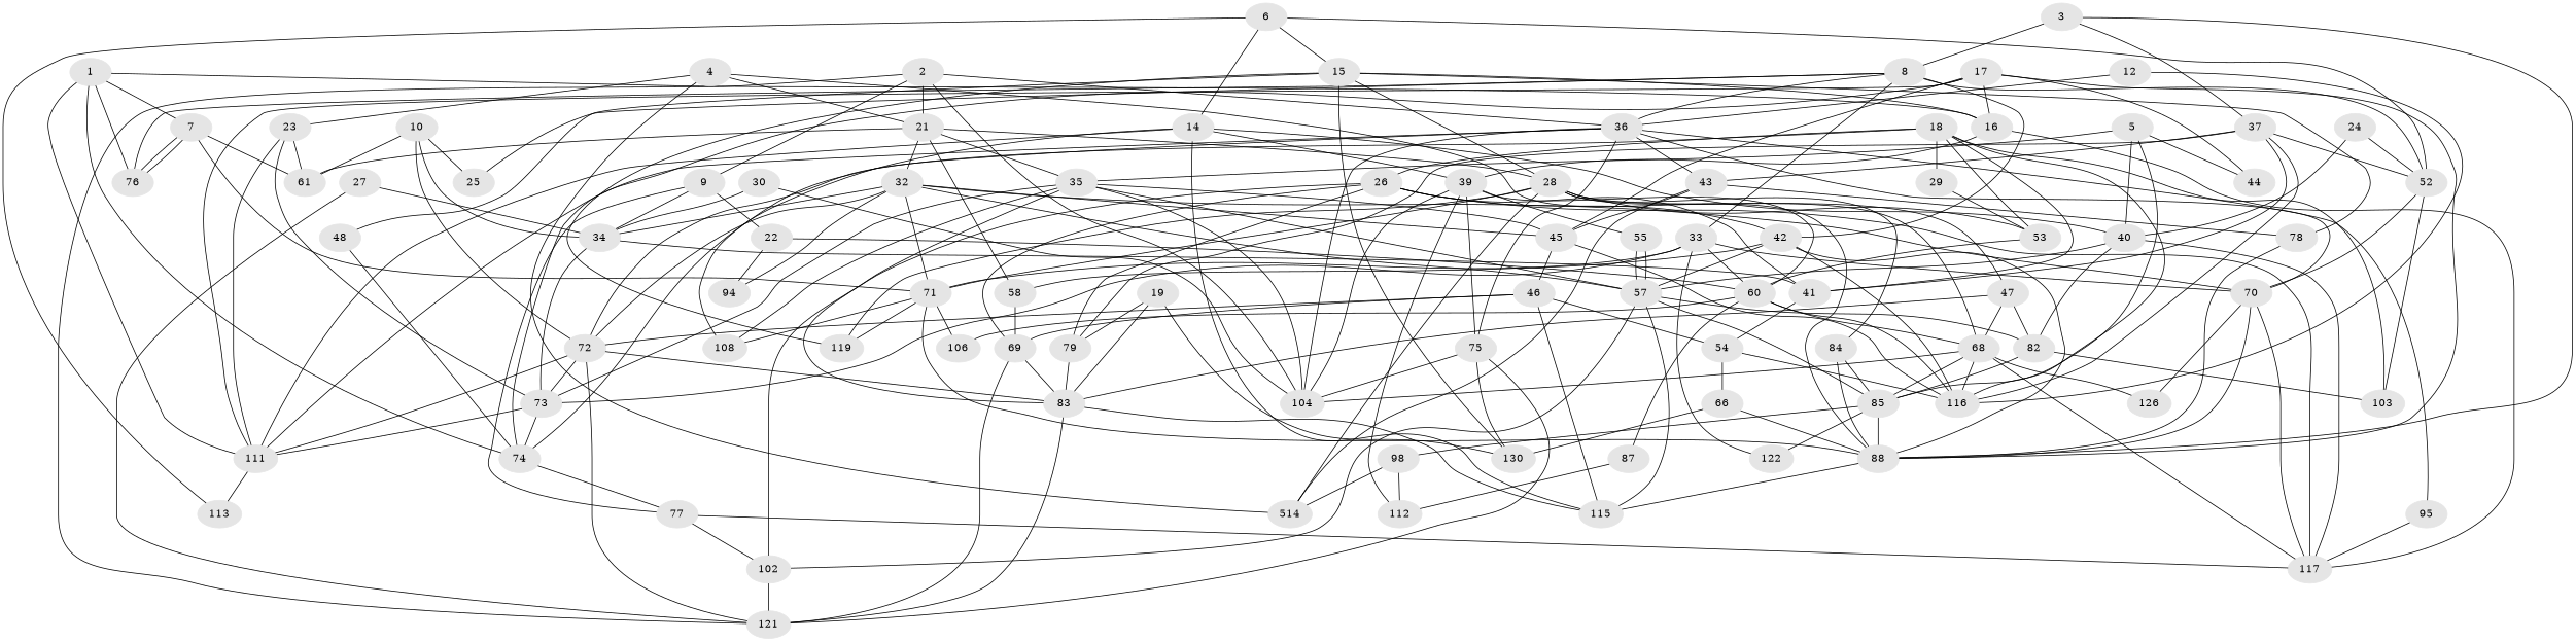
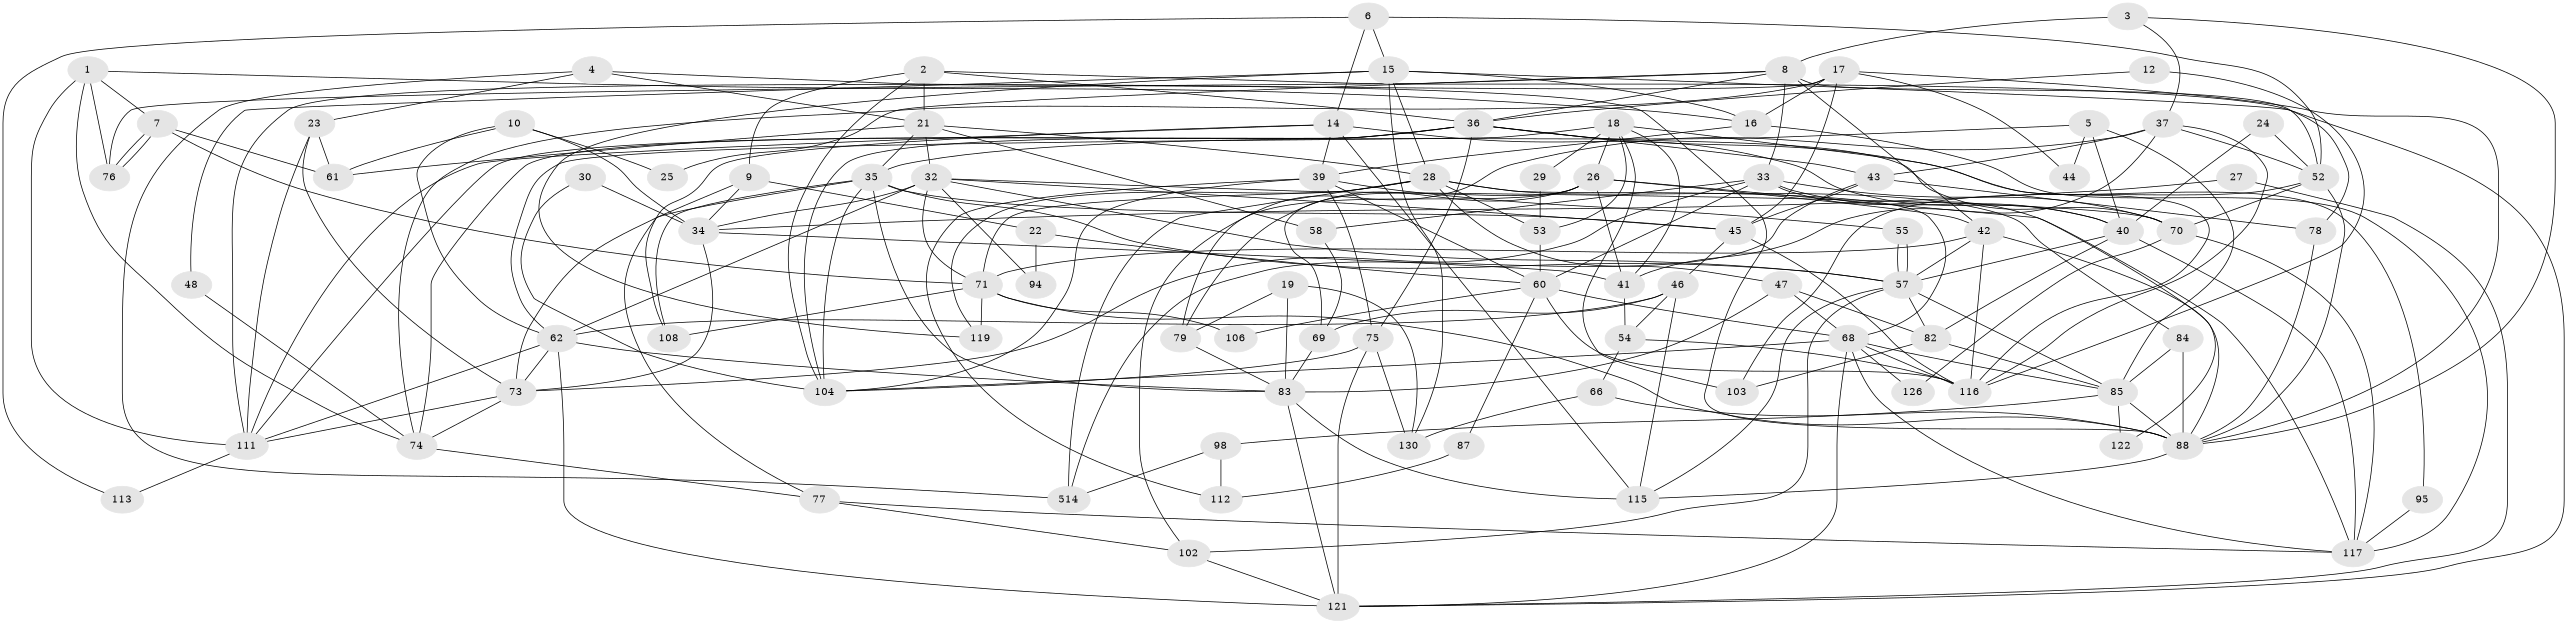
  graph {
    node [color=gray90 style=filled]
    7 [super="+80"]
    76
    61
    71 [super="+92"]
    1
    16 [super="+17"]
    74
    111 [super="+124"]
    39 [super="+51"]
    117 [super="+136"]
    77
    113
    2 [super="+125"]
    9
    21 [super="+133"]
    36 [super="+81"]
    104 [super="+128"]
    121 [super="+123"]
    22
    34 [super="+107"]
    35 [super="+67"]
    28 [super="+135"]
    32 [super="+93"]
    58
    70 [super="+129"]
    43
    75
    95
    3 [super="+138"]
    8 [super="+49"]
    37
    88 [super="+100"]
    52 [super="+62"]
    25
    33 [super="+65"]
    42 [super="+105"]
    116 [super="+132"]
    41 [super="+89"]
    79 [super="+101"]
    115
    4 [super="+96"]
    23
    n43 [label=514]
    73 [super="+131"]
    45 [super="+59"]
    108
    83 [super="+137"]
    57 [super="+134"]
    5
    40 [super="+139"]
    44
    85 [super="+94"]
    82 [super="+86"]
    122
    98
    6 [super="+120"]
    14 [super="+64"]
    15 [super="+38"]
    48
    78
    119
    130
    103
    106
    60 [super="+90"]
    n66 [label=94]
    102 [super="+110"]
    10 [super="+11"]
-   72 [super="+118"]
+   72 [super="+118" label=62]
    12
    n71 [label=17 super="+31"]
    46
    55
    112
    53 [super="+99"]
    47 [super="+127"]
    68 [super="+109"]
    84
    18 [super="+29"]
    n80 [label=29]
    26 [super="+63"]
    69
    54
    19
    87
    24
    27
    126
    30 [super="+56"]
    66 [super="+97"]
    7 -- 76
    7 -- 76
    7 -- 61
    7 -- 71
    71 -- 88
    71 -- 108
    71 -- 119
    71 -- 106
    1 -- 7
    1 -- 76
    1 -- 16
    1 -- 74
    1 -- 111
    16 -- 39
    16 -- 117
    74 -- 77
    111 -- 113
    39 -- 104
    39 -- 75
    39 -- 60
    39 -- 55
    39 -- 112
    77 -- 117
    77 -- 102
    2 -- 9
    2 -- 21
    2 -- 36
    2 -- 104
    2 -- 121
    9 -- 77
    9 -- 22
    9 -- 34
    21 -- 61
    21 -- 35
    21 -- 28
    21 -- 32
    21 -- 58
    36 -- 74
    36 -- 111
    36 -- 104
    36 -- 70
    36 -- 43
    36 -- 75
    36 -- 95
    22 -- 60
    22 -- n66
    34 -- 41
    34 -- 73
    35 -- 104
    35 -- 73
    35 -- 45
    35 -- 108
    35 -- 83
    35 -- 57
    28 -- 71
    28 -- n43
    28 -- 119
    28 -- 53
    28 -- 47
    28 -- 68
    28 -- 84
    32 -- 71
    32 -- 34
    32 -- 70
    32 -- 45
    32 -- 57
    32 -- n66
    32 -- 72
    58 -- 69
    70 -- 117
-   70 -- 88
+   52 -- 88
    70 -- 126
    43 -- n43
    43 -- 45
    43 -- 78
    75 -- 104
    75 -- 121
    75 -- 130
    95 -- 117
    3 -- 8 [weight=2]
    3 -- 37
    3 -- 88
    8 -- 76
    8 -- 36
    8 -- 52
    8 -- 25
    8 -- 33
    8 -- 42
    37 -- 43
    37 -- 52
    37 -- 116
    37 -- 41
    37 -- 79
    88 -- 115
    52 -- 70
    52 -- 103
    33 -- 58
    33 -- 70
    33 -- 73
+   33 -- 40
    33 -- 122
    33 -- 60
    42 -- 71
    42 -- 88
    42 -- 116
    42 -- 57
    41 -- 54
    79 -- 83
    4 -- 21
    4 -- 88
    4 -- 23
    4 -- n43
    23 -- 61
    23 -- 111
    23 -- 73
    73 -- 74
    73 -- 111
    45 -- 116
    45 -- 46
    83 -- 121
    83 -- 115
    57 -- 115
    57 -- 85
    57 -- 82
    57 -- 102
    5 -- 35
    5 -- 40
    5 -- 44
    5 -- 85
    40 -- 117
    40 -- 57
    40 -- 82
    85 -- 88
    85 -- 122
    85 -- 98
    82 -- 85
    82 -- 103
    98 -- n43
    98 -- 112
    6 -- 113
    6 -- 52
    6 -- 14
    6 -- 15
    14 -- 111
    14 -- 39
    14 -- 115
    14 -- 108
    14 -- 40
    15 -- 16
    15 -- 28
    15 -- 48
    15 -- 78
    15 -- 119
    15 -- 130
    48 -- 74
    78 -- 88
    60 -- 116
    60 -- 106
    60 -- 68
    60 -- 87
    102 -- 121
    10 -- 61
    10 -- 34
    10 -- 25
    10 -- 72
    72 -- 111
    72 -- 121
    72 -- 73
    72 -- 83
    12 -- 36
    12 -- 116
    n71 -- 16
    n71 -- 74
    n71 -- 111
    n71 -- 88
    n71 -- 45
    n71 -- 44
    46 -- 115
    46 -- 72
    46 -- 69
    46 -- 54
    55 -- 57
    55 -- 57
    53 -- 60
    47 -- 83
    47 -- 82
    47 -- 68
    68 -- 117
    68 -- 104
-   69 -- 121
+   68 -- 121
    68 -- 116
    68 -- 85
    68 -- 126
    84 -- 88
    84 -- 85
    18 -- 116
    18 -- 41
    18 -- 103
    18 -- 72
    18 -- 53
    18 -- n80
    18 -- 26 [weight=2]
    n80 -- 53
    26 -- 117
    26 -- 42
    26 -- 41
    26 -- 79
    26 -- 102
    26 -- 69
    69 -- 83
    54 -- 116
    54 -- 66
    19 -- 79
    19 -- 83
    19 -- 130
    87 -- 112
    24 -- 52
    24 -- 40
    27 -- 121
    27 -- 34
    30 -- 104
    30 -- 34
    66 -- 88
    66 -- 130
  }
